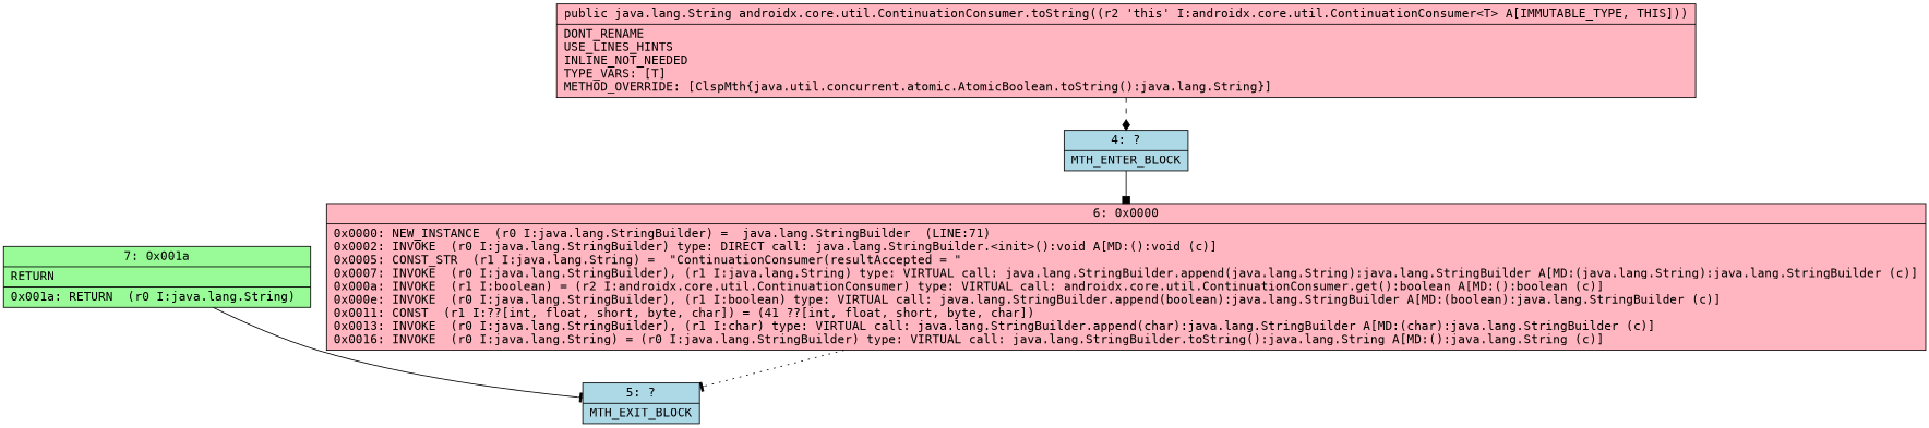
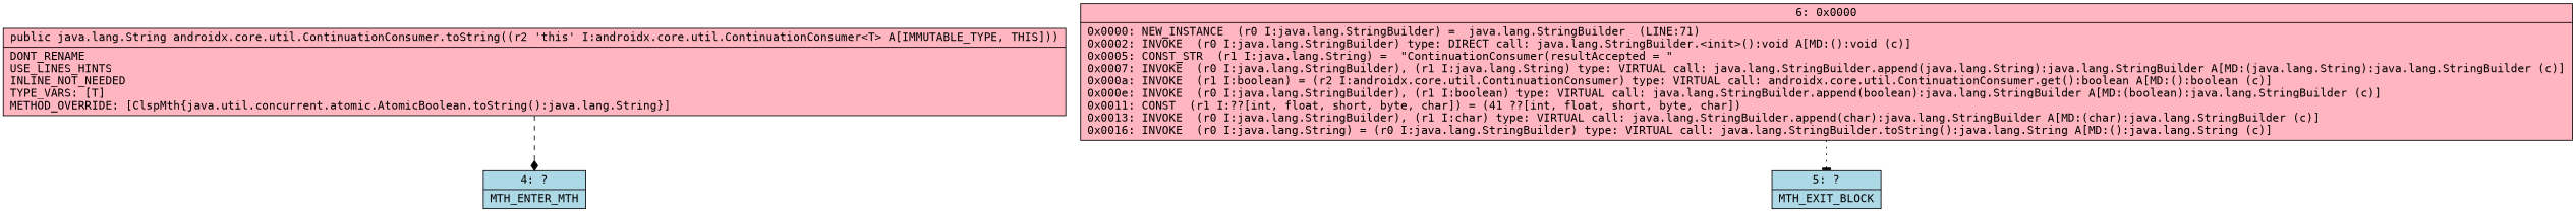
  digraph {
    fontname="DejaVu Sans Mono"
    node [fillcolor=lightblue fontname="DejaVu Sans Mono" shape=record style=filled]
    edge [arrowhead=tee fontname="DejaVu Sans Mono" style=solid]
-   n1 [label="{4\:\ ?|MTH_ENTER_BLOCK\l}"]
+   n1 [label="{4\:\ ?|MTH_ENTER_MTH\l}"]
    n2 [fillcolor=lightpink label="{6\:\ 0x0000|0x0000: NEW_INSTANCE  (r0 I:java.lang.StringBuilder) =  java.lang.StringBuilder  (LINE:71)\l0x0002: INVOKE  (r0 I:java.lang.StringBuilder) type: DIRECT call: java.lang.StringBuilder.\<init\>():void A[MD:():void (c)]\l0x0005: CONST_STR  (r1 I:java.lang.String) =  \"ContinuationConsumer(resultAccepted = \" \l0x0007: INVOKE  (r0 I:java.lang.StringBuilder), (r1 I:java.lang.String) type: VIRTUAL call: java.lang.StringBuilder.append(java.lang.String):java.lang.StringBuilder A[MD:(java.lang.String):java.lang.StringBuilder (c)]\l0x000a: INVOKE  (r1 I:boolean) = (r2 I:androidx.core.util.ContinuationConsumer) type: VIRTUAL call: androidx.core.util.ContinuationConsumer.get():boolean A[MD:():boolean (c)]\l0x000e: INVOKE  (r0 I:java.lang.StringBuilder), (r1 I:boolean) type: VIRTUAL call: java.lang.StringBuilder.append(boolean):java.lang.StringBuilder A[MD:(boolean):java.lang.StringBuilder (c)]\l0x0011: CONST  (r1 I:??[int, float, short, byte, char]) = (41 ??[int, float, short, byte, char]) \l0x0013: INVOKE  (r0 I:java.lang.StringBuilder), (r1 I:char) type: VIRTUAL call: java.lang.StringBuilder.append(char):java.lang.StringBuilder A[MD:(char):java.lang.StringBuilder (c)]\l0x0016: INVOKE  (r0 I:java.lang.String) = (r0 I:java.lang.StringBuilder) type: VIRTUAL call: java.lang.StringBuilder.toString():java.lang.String A[MD:():java.lang.String (c)]\l}"]
    n3 [label="{5\:\ ?|MTH_EXIT_BLOCK\l}"]
-   n4 [fillcolor=palegreen label="{7\:\ 0x001a|RETURN\l|0x001a: RETURN  (r0 I:java.lang.String) \l}"]
    n5 [fillcolor=lightpink label="{public java.lang.String androidx.core.util.ContinuationConsumer.toString((r2 'this' I:androidx.core.util.ContinuationConsumer\<T\> A[IMMUTABLE_TYPE, THIS]))  | DONT_RENAME\lUSE_LINES_HINTS\lINLINE_NOT_NEEDED\lTYPE_VARS: [T]\lMETHOD_OVERRIDE: [ClspMth\{java.util.concurrent.atomic.AtomicBoolean.toString():java.lang.String\}]\l}"]
-   n1 -> n2 [arrowhead=box]
    n2 -> n3 [style=dotted]
-   n4 -> n3
    n5 -> n1 [arrowhead=diamond style=dashed]
  }
